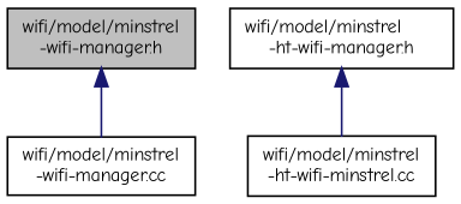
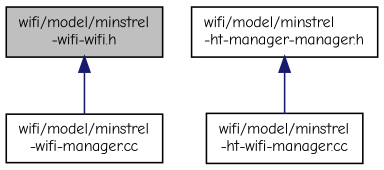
  digraph {
    fontname="Comic Neue"
    node [color=black fillcolor=white fontname="Comic Neue" fontsize=10 shape=record style=filled]
    edge [color=midnightblue dir=back fontname="Comic Neue" fontsize=10 labelfontname=Helvetica labelfontsize=10 style=solid]
-   n1 [fillcolor=grey75 fontcolor=black height=0.2 label="wifi/model/minstrel\l-wifi-manager.h" width=0.4]
+   n1 [fillcolor=grey75 fontcolor=black height=0.2 label="wifi/model/minstrel\l-wifi-wifi.h" width=0.4]
    n2 [height=0.2 label="wifi/model/minstrel\l-wifi-manager.cc" width=0.4]
-   n3 [height=0.2 label="wifi/model/minstrel\l-ht-wifi-manager.h" width=0.4]
-   n4 [height=0.2 label="wifi/model/minstrel\l-ht-wifi-minstrel.cc" width=0.4]
+   n3 [height=0.2 label="wifi/model/minstrel\l-ht-manager-manager.h" width=0.4]
+   n4 [height=0.2 label="wifi/model/minstrel\l-ht-wifi-manager.cc" width=0.4]
    n1 -> n2
    n3 -> n4
  }
